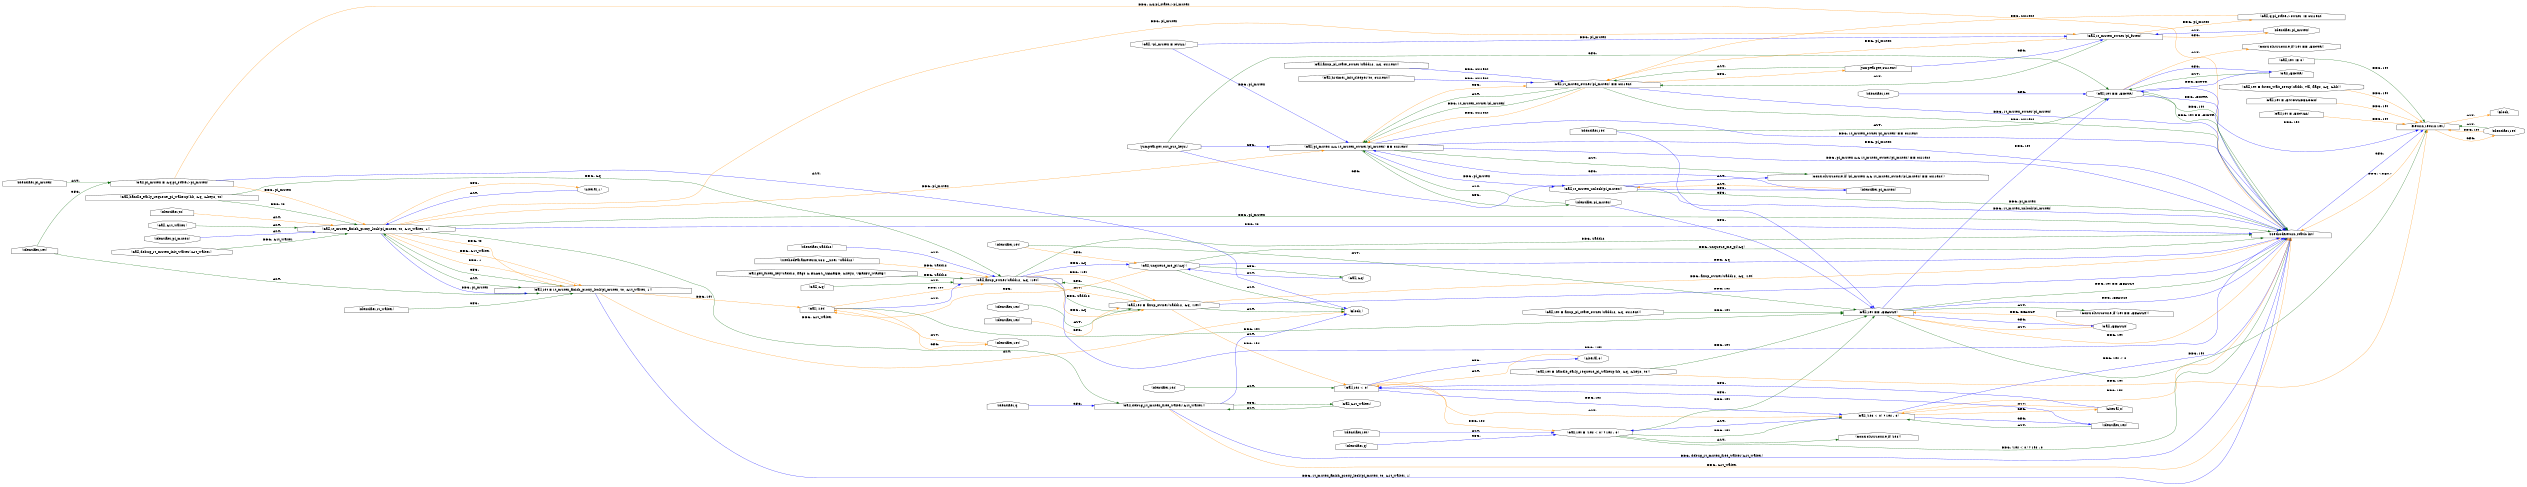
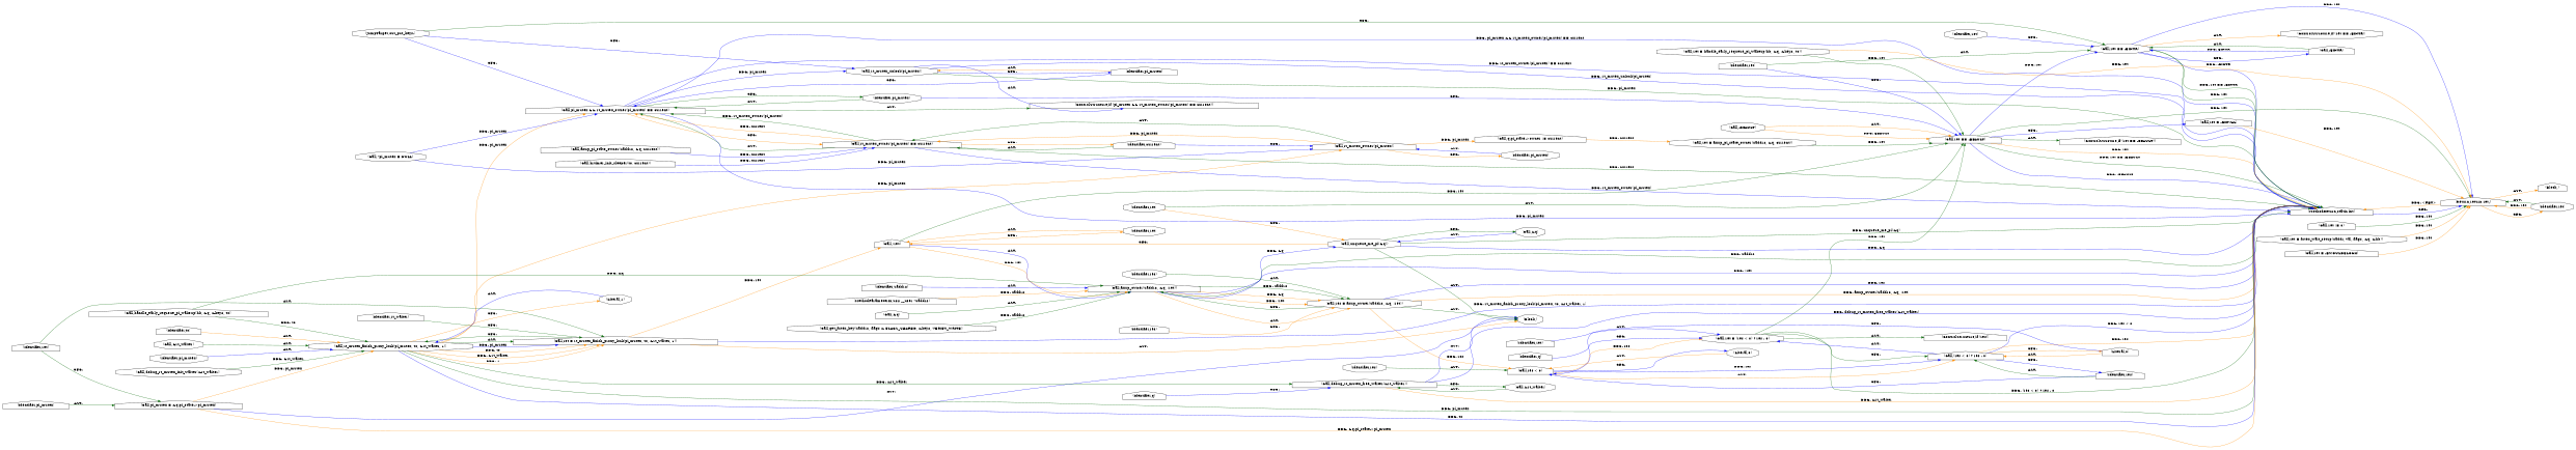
  digraph {
    rankdir=LR
    node [shape=house]
    edge [color=blue]
    n1 [label="(Call,pi_mutex = &q.pi_state->pi_mutex)"]
    n2 [label="(Call,rt_mutex_finish_proxy_lock(pi_mutex, to, &rt_waiter, 1))" shape=octagon]
    n3 [label="(Block,)" shape=octagon]
    n4 [label="(MethodReturn,static int)"]
    n5 [label="(Call,ret = rt_mutex_finish_proxy_lock(pi_mutex, to, &rt_waiter, 1))"]
    n6 [label="(Call,debug_rt_mutex_free_waiter(&rt_waiter))"]
    n7 [label="(Call,pi_mutex && rt_mutex_owner(pi_mutex) == current)"]
-   n8 [label="(Call,rt_mutex_owner(pi_futex))"]
+   n8 [label="(Call,rt_mutex_owner(pi_mutex))"]
    n9 [label="(Literal,1)" shape=octagon]
    n10 [label="(Return,return ret;)"]
    n11 [label="(Call,!ret)"]
    n12 [label="(Call,&rt_waiter)" shape=octagon]
    n13 [label="(Call,rt_mutex_unlock(pi_mutex))" shape=octagon]
    n14 [label="(Call,rt_mutex_owner(pi_mutex) == current)"]
    n15 [label="(Identifier,pi_mutex)" shape=octagon]
    n16 [label="(ControlStructure,if (pi_mutex && rt_mutex_owner(pi_mutex) == current))"]
    n17 [label="(Identifier,pi_mutex)" shape=octagon]
    n18 [label="(Call,q.pi_state->owner != current)"]
    n19 [label="(Call,fixup_owner(uaddr2, &q, !ret))"]
    n20 [label="(Call,ret == -EFAULT)"]
    n21 [label="(Identifier,ret)" shape=octagon]
    n22 [label="(Call,res = fixup_owner(uaddr2, &q, !ret))" shape=octagon]
    n23 [label="(Call,unqueue_me_pi(&q))" shape=octagon]
    n24 [label="(Call,ret == -EINTR)" shape=octagon]
    n25 [label="(Call,-EFAULT)" shape=octagon]
    n26 [label="(ControlStructure,if (ret == -EFAULT))"]
    n27 [label="(Call,res < 0)"]
    n28 [label="(Call,&q)" shape=octagon]
    n29 [label="(Call,ret = (res < 0) ? res : 0)" shape=octagon]
    n30 [label="(Call,(res < 0) ? res : 0)"]
    n31 [label="(Literal,0)" shape=octagon]
    n32 [label="(ControlStructure,if (res))"]
    n33 [label="(Identifier,res)"]
    n34 [label="(Literal,0)"]
    n35 [label="(ControlStructure,if (ret == -EINTR))" shape=octagon]
    n36 [label="(Call,-EINTR)"]
    n37 [label="(Block,)"]
    n38 [label="(Identifier,ret)" shape=octagon]
    n39 [label="(Identifier,pi_mutex)"]
-   n40 [label="(JumpTarget,current)"]
+   n40 [label="(Identifier,current)"]
    n41 [label="(Identifier,res)" shape=octagon]
    n42 [label="(Call,ret = fixup_pi_state_owner(uaddr2, &q, current))" shape=octagon]
    n43 [label="(Identifier,to)"]
    n44 [label="(Call,*pi_mutex = NULL)" shape=octagon]
    n45 [label="(Identifier,pi_mutex)"]
    n46 [label="(Identifier,ret)"]
    n47 [label="(Call,&q)"]
    n48 [label="(Call,handle_early_requeue_pi_wakeup(hb, &q, &key2, to))"]
    n49 [label="(Identifier,uaddr2)"]
    n50 [label="(MethodParameterIn,u32 __user *uaddr2)"]
    n51 [label="(Call,&rt_waiter)" shape=octagon]
    n52 [label="(Identifier,q)"]
    n53 [label="(Identifier,ret)"]
    n54 [label="(Identifier,q)"]
    n55 [label="(Call,ret != 0)"]
    n56 [label="(Call,get_futex_key(uaddr2, flags & FLAGS_SHARED, &key2, VERIFY_WRITE))" shape=octagon]
    n57 [label="(Identifier,pi_mutex)" shape=octagon]
    n58 [label="(Call,debug_rt_mutex_init_waiter(&rt_waiter))" shape=octagon]
    n59 [label="(Call,ret = handle_early_requeue_pi_wakeup(hb, &q, &key2, to))" shape=octagon]
    n60 [label="(Identifier,ret)" shape=octagon]
    n61 [label="(Call,ret = futex_wait_setup(uaddr, val, flags, &q, &hb))" shape=octagon]
    n62 [label="(Call,ret = -EWOULDBLOCK)"]
    n63 [label="(Identifier,res)"]
    n64 [label="(Call,hrtimer_init_sleeper(to, current))"]
    n65 [label="(Call,ret = -EINVAL)"]
    n66 [label="(Identifier,res)" shape=octagon]
    n67 [label="(Call,fixup_pi_state_owner(uaddr2, &q, current))"]
    n68 [label="(Identifier,ret)"]
    n69 [label="(Identifier,ret)" shape=octagon]
    n70 [label="(JumpTarget,out_put_keys:)" shape=octagon]
    n71 [label="(Identifier,rt_waiter)"]
    n1 -> n2 [color=darkorange label="DDG: pi_mutex"]
    n1 -> n3 [label="AST: "]
    n1 -> n4 [color=darkorange label="DDG: &q.pi_state->pi_mutex"]
    n2 -> n4 [color=darkgreen label="DDG: pi_mutex"]
    n2 -> n4 [label="DDG: to"]
    n2 -> n5 [color=darkgreen label="AST: "]
    n2 -> n5 [label="DDG: pi_mutex"]
    n2 -> n5 [color=darkorange label="DDG: to"]
    n2 -> n5 [color=darkorange label="DDG: &rt_waiter"]
    n2 -> n5 [color=darkorange label="DDG: 1"]
    n2 -> n6 [color=darkgreen label="DDG: &rt_waiter"]
    n2 -> n7 [color=darkorange label="DDG: pi_mutex"]
    n2 -> n8 [color=darkorange label="DDG: pi_mutex"]
    n2 -> n9 [color=darkorange label="CFG: "]
    n4 -> n10 [label="CFG: "]
    n5 -> n2 [color=darkgreen label="CFG: "]
    n5 -> n3 [color=darkorange label="AST: "]
    n5 -> n4 [label="DDG: rt_mutex_finish_proxy_lock(pi_mutex, to, &rt_waiter, 1)"]
    n5 -> n11 [color=darkorange label="DDG: ret"]
    n6 -> n3 [label="AST: "]
    n6 -> n4 [label="DDG: debug_rt_mutex_free_waiter(&rt_waiter)"]
    n6 -> n4 [color=darkorange label="DDG: &rt_waiter"]
    n6 -> n12 [color=darkgreen label="CFG: "]
    n7 -> n4 [label="DDG: pi_mutex && rt_mutex_owner(pi_mutex) == current"]
    n7 -> n4 [label="DDG: rt_mutex_owner(pi_mutex) == current"]
    n7 -> n4 [label="DDG: pi_mutex"]
    n7 -> n13 [label="DDG: pi_mutex"]
    n7 -> n14 [color=darkorange label="CFG: "]
    n7 -> n15 [color=darkgreen label="CFG: "]
    n7 -> n16 [color=darkgreen label="AST: "]
    n8 -> n14 [color=darkgreen label="AST: "]
    n8 -> n14 [color=darkorange label="DDG: pi_mutex"]
    n8 -> n17 [color=darkorange label="CFG: "]
    n8 -> n18 [color=darkorange label="DDG: pi_mutex"]
    n9 -> n2 [label="AST: "]
    n10 -> n4 [color=darkorange label="DDG: <RET>"]
    n10 -> n37 [color=darkorange label="AST: "]
    n10 -> n38 [color=darkorange label="CFG: "]
    n11 -> n19 [label="AST: "]
    n11 -> n19 [color=darkorange label="DDG: ret"]
    n11 -> n20 [color=darkgreen label="DDG: ret"]
    n11 -> n21 [color=darkorange label="CFG: "]
    n12 -> n6 [color=darkgreen label="AST: "]
    n13 -> n4 [label="DDG: rt_mutex_unlock(pi_mutex)"]
    n13 -> n4 [color=darkgreen label="DDG: pi_mutex"]
    n13 -> n16 [label="AST: "]
    n13 -> n39 [label="CFG: "]
    n14 -> n4 [color=darkgreen label="DDG: current"]
    n14 -> n4 [label="DDG: rt_mutex_owner(pi_mutex)"]
    n14 -> n7 [color=darkgreen label="AST: "]
    n14 -> n7 [color=darkgreen label="DDG: rt_mutex_owner(pi_mutex)"]
    n14 -> n7 [color=darkorange label="DDG: current"]
    n14 -> n40 [color=darkorange label="CFG: "]
    n15 -> n7 [color=darkgreen label="AST: "]
    n15 -> n20 [label="CFG: "]
    n17 -> n8 [label="AST: "]
-   n18 -> n14 [color=darkorange label="DDG: current"]
+   n18 -> n42 [color=darkorange label="DDG: current"]
    n19 -> n4 [label="DDG: !ret"]
    n19 -> n4 [color=darkgreen label="DDG: uaddr2"]
    n19 -> n22 [color=darkorange label="AST: "]
    n19 -> n22 [color=darkgreen label="DDG: uaddr2"]
    n19 -> n22 [color=darkorange label="DDG: &q"]
    n19 -> n22 [color=darkorange label="DDG: !ret"]
    n19 -> n23 [label="DDG: &q"]
    n20 -> n4 [label="DDG: -EFAULT"]
    n20 -> n4 [color=darkorange label="DDG: ret"]
    n20 -> n4 [color=darkgreen label="DDG: ret == -EFAULT"]
    n20 -> n10 [color=darkgreen label="DDG: ret"]
    n20 -> n24 [label="DDG: ret"]
-   n20 -> n25 [label="CFG: "]
+   n20 -> n65 [label="CFG: "]
    n20 -> n26 [color=darkgreen label="AST: "]
    n21 -> n11 [color=darkorange label="AST: "]
    n22 -> n3 [color=darkgreen label="AST: "]
    n22 -> n4 [label="DDG: res"]
    n22 -> n4 [color=darkorange label="DDG: fixup_owner(uaddr2, &q, !ret)"]
    n22 -> n19 [color=darkgreen label="CFG: "]
    n22 -> n27 [color=darkorange label="DDG: res"]
    n23 -> n3 [color=darkgreen label="AST: "]
    n23 -> n4 [label="DDG: &q"]
    n23 -> n4 [color=darkgreen label="DDG: unqueue_me_pi(&q)"]
    n23 -> n11 [color=darkorange label="CFG: "]
    n23 -> n28 [color=darkgreen label="CFG: "]
    n24 -> n4 [label="DDG: -EINTR"]
    n24 -> n4 [color=darkgreen label="DDG: ret == -EINTR"]
    n24 -> n4 [color=darkgreen label="DDG: ret"]
    n24 -> n10 [label="DDG: ret"]
    n24 -> n35 [color=darkorange label="AST: "]
    n24 -> n36 [label="CFG: "]
    n25 -> n20 [color=darkorange label="AST: "]
    n25 -> n20 [color=darkorange label="DDG: EFAULT"]
    n27 -> n29 [color=darkorange label="DDG: res"]
    n27 -> n30 [color=darkorange label="AST: "]
    n27 -> n30 [label="DDG: res"]
    n27 -> n31 [label="CFG: "]
    n28 -> n23 [label="AST: "]
    n29 -> n4 [color=darkgreen label="DDG: (res < 0) ? res : 0"]
    n29 -> n20 [color=darkgreen label="DDG: ret"]
-   n29 -> n30 [color=darkgreen label="DDG: ret"]
+   n29 -> n30 [color=darkgreen label="CFG: "]
    n29 -> n32 [color=darkgreen label="AST: "]
    n30 -> n4 [label="DDG: res < 0"]
    n30 -> n4 [color=darkorange label="DDG: res"]
    n30 -> n29 [label="AST: "]
    n30 -> n33 [label="CFG: "]
    n30 -> n34 [color=darkorange label="CFG: "]
    n31 -> n27 [color=darkorange label="AST: "]
    n33 -> n27 [label="CFG: "]
    n33 -> n30 [color=darkgreen label="AST: "]
    n34 -> n27 [label="CFG: "]
    n34 -> n30 [color=darkorange label="AST: "]
    n36 -> n24 [color=darkgreen label="AST: "]
    n36 -> n24 [label="DDG: EINTR"]
    n38 -> n10 [color=darkgreen label="AST: "]
    n38 -> n10 [color=darkorange label="DDG: ret"]
    n39 -> n7 [label="CFG: "]
    n39 -> n13 [color=darkorange label="AST: "]
    n40 -> n8 [label="CFG: "]
    n40 -> n14 [color=darkgreen label="AST: "]
    n41 -> n27 [color=darkgreen label="AST: "]
    n42 -> n20 [color=darkgreen label="DDG: ret"]
    n43 -> n2 [color=darkorange label="AST: "]
    n44 -> n7 [label="DDG: pi_mutex"]
    n44 -> n8 [label="DDG: pi_mutex"]
    n45 -> n1 [color=darkgreen label="AST: "]
    n46 -> n29 [label="AST: "]
    n47 -> n19 [color=darkgreen label="AST: "]
    n48 -> n2 [color=darkgreen label="DDG: to"]
    n48 -> n19 [color=darkgreen label="DDG: &q"]
    n49 -> n19 [label="AST: "]
    n50 -> n19 [color=darkorange label="DDG: uaddr2"]
    n51 -> n2 [color=darkgreen label="AST: "]
    n52 -> n6 [label="CFG: "]
    n53 -> n1 [color=darkgreen label="CFG: "]
    n53 -> n5 [color=darkgreen label="AST: "]
    n54 -> n29 [label="CFG: "]
    n55 -> n10 [color=darkgreen label="DDG: ret"]
    n56 -> n19 [color=darkgreen label="DDG: uaddr2"]
    n57 -> n2 [label="AST: "]
    n58 -> n2 [color=darkgreen label="DDG: &rt_waiter"]
    n59 -> n10 [color=darkorange label="DDG: ret"]
    n59 -> n20 [color=darkgreen label="DDG: ret"]
    n60 -> n24 [label="CFG: "]
    n61 -> n10 [color=darkorange label="DDG: ret"]
    n62 -> n10 [color=darkorange label="DDG: ret"]
    n63 -> n22 [color=darkorange label="CFG: "]
    n64 -> n14 [label="DDG: current"]
    n65 -> n10 [color=darkorange label="DDG: ret"]
    n66 -> n22 [color=darkgreen label="AST: "]
    n67 -> n14 [label="DDG: current"]
    n68 -> n20 [label="CFG: "]
    n68 -> n24 [color=darkgreen label="AST: "]
    n69 -> n20 [color=darkgreen label="AST: "]
    n69 -> n23 [color=darkorange label="CFG: "]
    n70 -> n7 [label="CFG: "]
    n70 -> n13 [label="CFG: "]
    n70 -> n24 [color=darkgreen label="CFG: "]
    n71 -> n5 [color=darkgreen label="CFG: "]
  }
